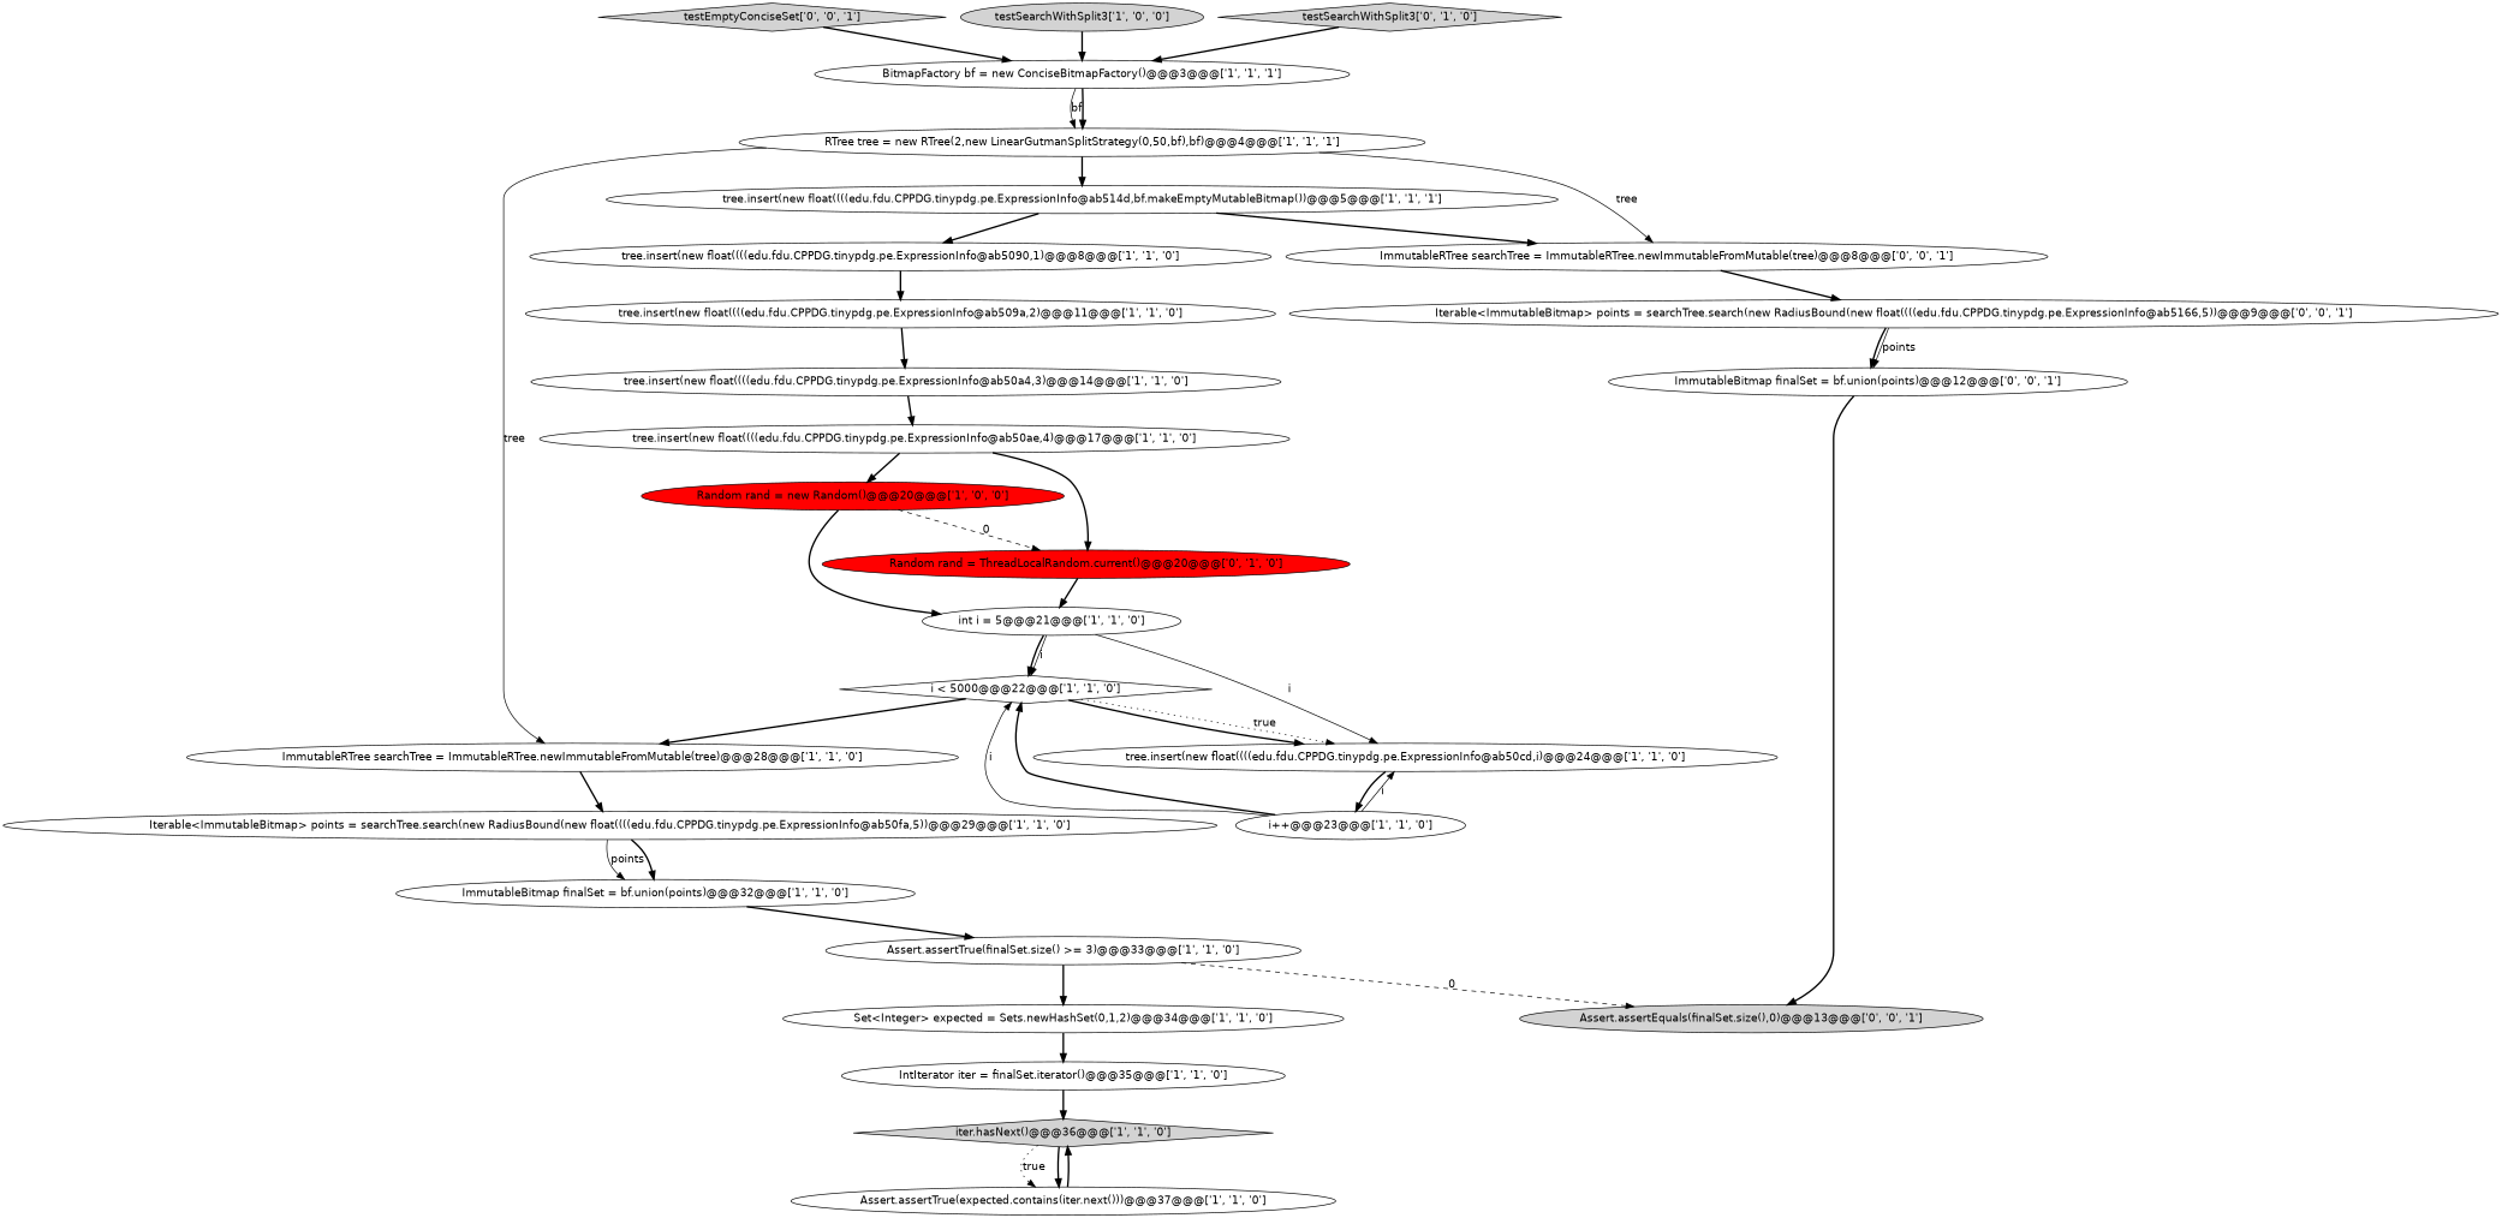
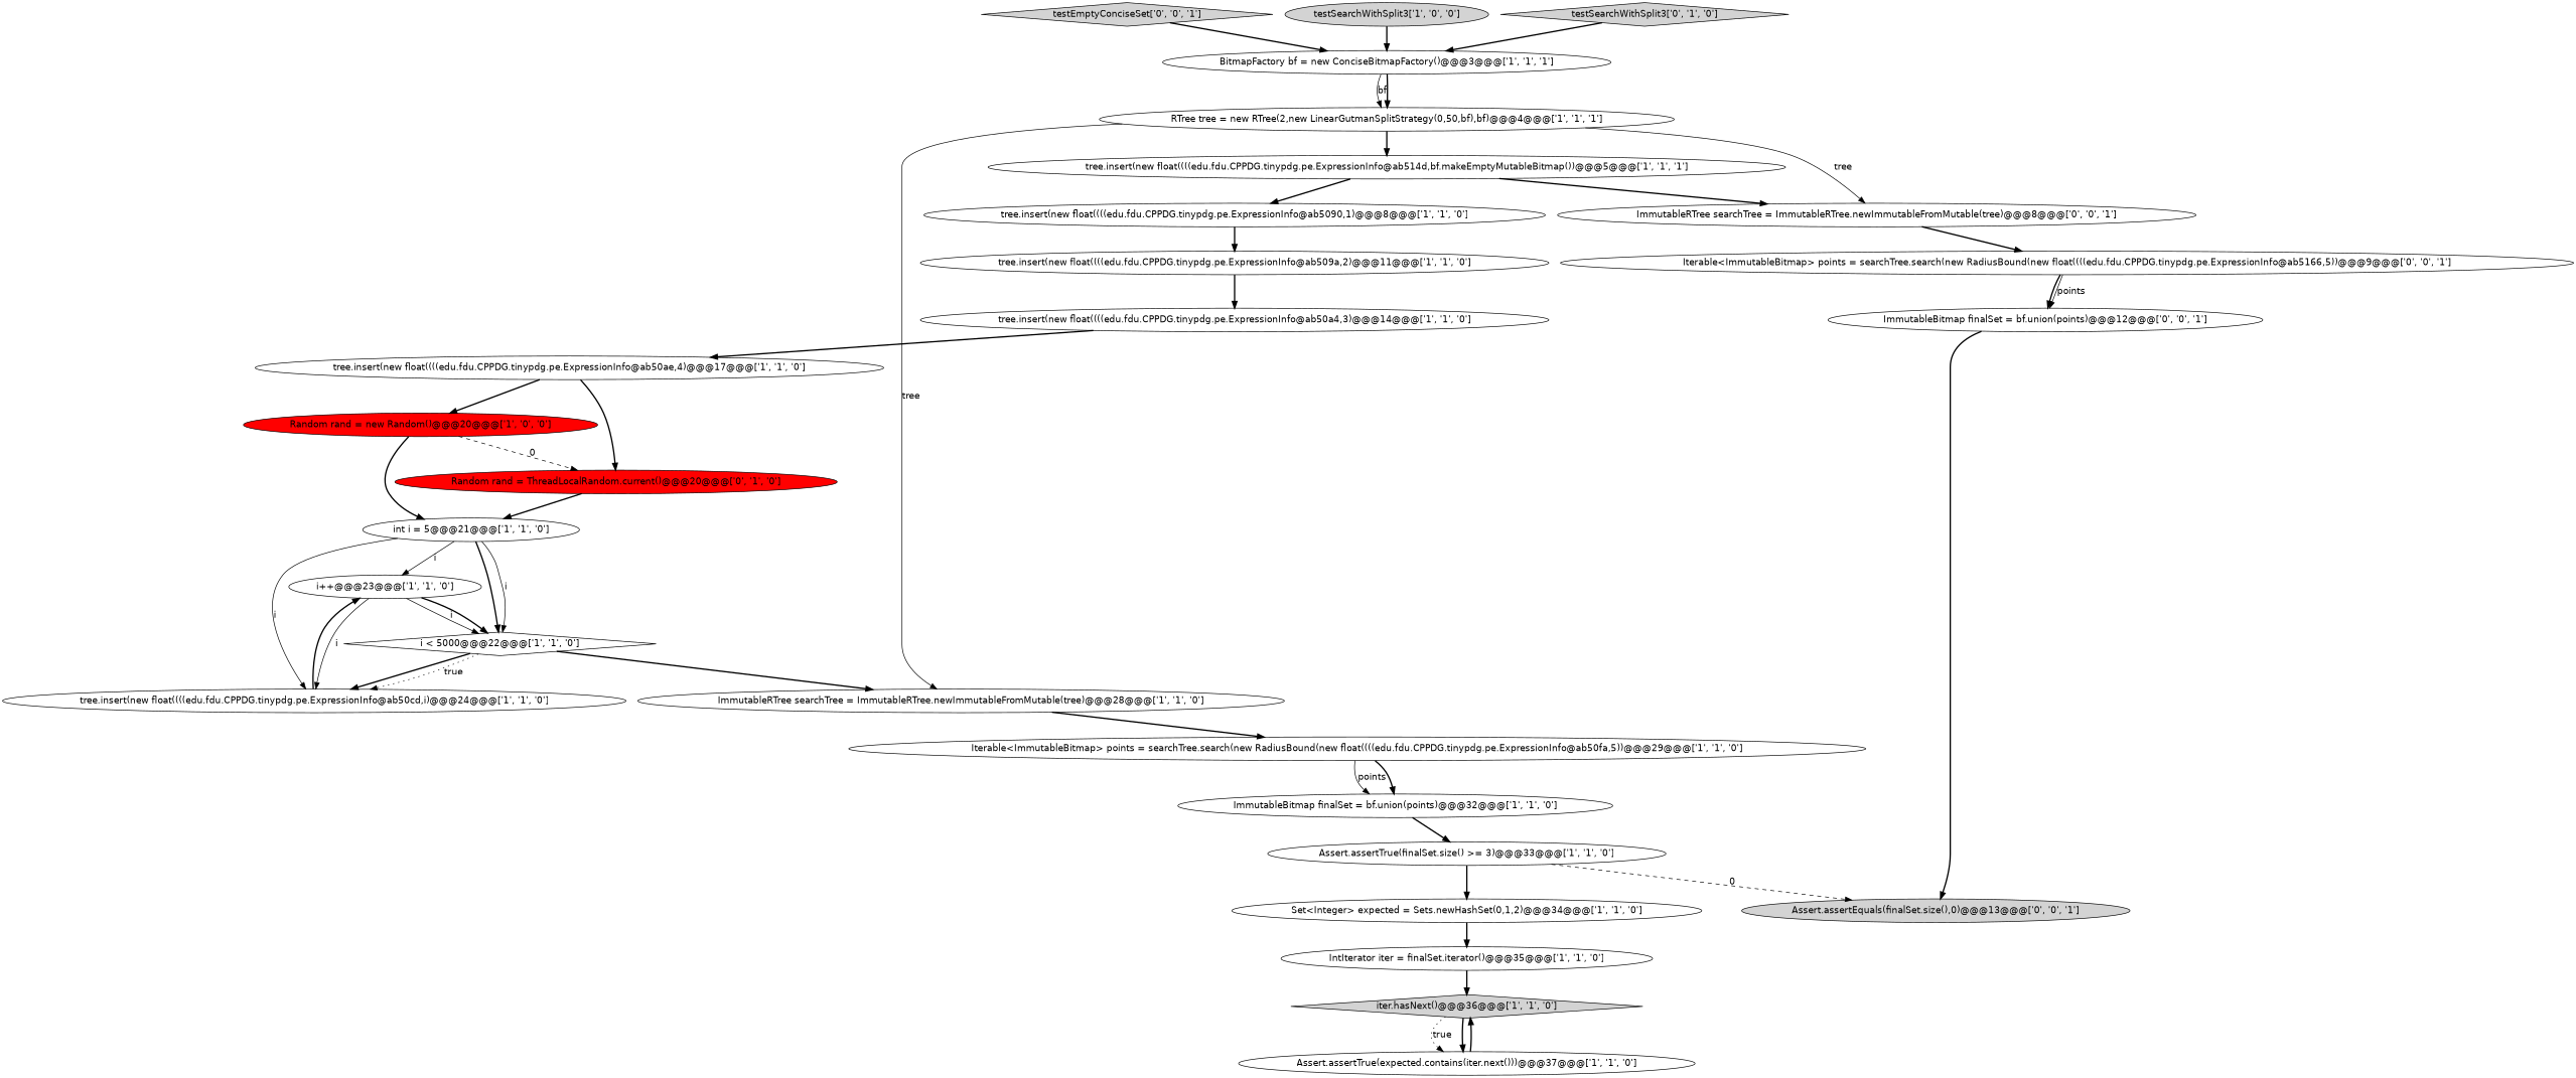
  digraph {
    fontname="DejaVu Sans"
    node [fillcolor=white fontname="DejaVu Sans" shape=ellipse style=filled]
    edge [fontname="DejaVu Sans" style=bold]
    n1 [fillcolor=red label="Random rand = new Random()@@@20@@@['1', '0', '0']"]
    n2 [fillcolor=red label="Random rand = ThreadLocalRandom.current()@@@20@@@['0', '1', '0']"]
    n3 [label="int i = 5@@@21@@@['1', '1', '0']"]
    n4 [label="i++@@@23@@@['1', '1', '0']"]
    n5 [label="i < 5000@@@22@@@['1', '1', '0']" shape=diamond]
    n6 [label="tree.insert(new float((((edu.fdu.CPPDG.tinypdg.pe.ExpressionInfo@ab50cd,i)@@@24@@@['1', '1', '0']"]
    n7 [label="Set<Integer> expected = Sets.newHashSet(0,1,2)@@@34@@@['1', '1', '0']"]
    n8 [label="IntIterator iter = finalSet.iterator()@@@35@@@['1', '1', '0']"]
    n9 [fillcolor=lightgray label="iter.hasNext()@@@36@@@['1', '1', '0']" shape=diamond]
    n10 [label="Assert.assertTrue(expected.contains(iter.next()))@@@37@@@['1', '1', '0']"]
    n11 [label="ImmutableRTree searchTree = ImmutableRTree.newImmutableFromMutable(tree)@@@28@@@['1', '1', '0']"]
    n12 [label="tree.insert(new float((((edu.fdu.CPPDG.tinypdg.pe.ExpressionInfo@ab50a4,3)@@@14@@@['1', '1', '0']"]
    n13 [label="tree.insert(new float((((edu.fdu.CPPDG.tinypdg.pe.ExpressionInfo@ab50ae,4)@@@17@@@['1', '1', '0']"]
    n14 [label="tree.insert(new float((((edu.fdu.CPPDG.tinypdg.pe.ExpressionInfo@ab5090,1)@@@8@@@['1', '1', '0']"]
    n15 [label="tree.insert(new float((((edu.fdu.CPPDG.tinypdg.pe.ExpressionInfo@ab509a,2)@@@11@@@['1', '1', '0']"]
    n16 [label="ImmutableRTree searchTree = ImmutableRTree.newImmutableFromMutable(tree)@@@8@@@['0', '0', '1']"]
    n17 [label="Iterable<ImmutableBitmap> points = searchTree.search(new RadiusBound(new float((((edu.fdu.CPPDG.tinypdg.pe.ExpressionInfo@ab5166,5))@@@9@@@['0', '0', '1']"]
    n18 [label="ImmutableBitmap finalSet = bf.union(points)@@@12@@@['0', '0', '1']"]
    n19 [label="BitmapFactory bf = new ConciseBitmapFactory()@@@3@@@['1', '1', '1']"]
    n20 [label="RTree tree = new RTree(2,new LinearGutmanSplitStrategy(0,50,bf),bf)@@@4@@@['1', '1', '1']"]
    n21 [label="tree.insert(new float((((edu.fdu.CPPDG.tinypdg.pe.ExpressionInfo@ab514d,bf.makeEmptyMutableBitmap())@@@5@@@['1', '1', '1']"]
    n22 [label="ImmutableBitmap finalSet = bf.union(points)@@@32@@@['1', '1', '0']"]
    n23 [label="Assert.assertTrue(finalSet.size() >= 3)@@@33@@@['1', '1', '0']"]
    n24 [fillcolor=lightgray label="Assert.assertEquals(finalSet.size(),0)@@@13@@@['0', '0', '1']"]
    n25 [label="Iterable<ImmutableBitmap> points = searchTree.search(new RadiusBound(new float((((edu.fdu.CPPDG.tinypdg.pe.ExpressionInfo@ab50fa,5))@@@29@@@['1', '1', '0']"]
    n26 [fillcolor=lightgray label="testEmptyConciseSet['0', '0', '1']" shape=diamond]
    n27 [fillcolor=lightgray label="testSearchWithSplit3['1', '0', '0']"]
    n28 [fillcolor=lightgray label="testSearchWithSplit3['0', '1', '0']" shape=diamond]
    n1 -> n2 [label=0 style=dashed]
    n1 -> n3
    n2 -> n3
+   n3 -> n4 [label=i style=solid]
    n3 -> n5
    n3 -> n5 [label=i style=solid]
    n3 -> n6 [label=i style=solid]
    n4 -> n5 [label=i style=solid]
    n4 -> n5
    n4 -> n6 [label=i style=solid]
    n5 -> n6
    n5 -> n6 [label=true style=dotted]
    n5 -> n11
    n6 -> n4
    n7 -> n8
    n8 -> n9
    n9 -> n10 [label=true style=dotted]
    n9 -> n10
    n10 -> n9
    n11 -> n25
    n12 -> n13
    n13 -> n1
    n13 -> n2
    n14 -> n15
    n15 -> n12
    n16 -> n17
    n17 -> n18 [label=points style=solid]
    n17 -> n18
    n18 -> n24
    n19 -> n20 [label=bf style=solid]
    n19 -> n20
    n20 -> n11 [label=tree style=solid]
    n20 -> n16 [label=tree style=solid]
    n20 -> n21
    n21 -> n14
    n21 -> n16
    n22 -> n23
    n23 -> n7
    n23 -> n24 [label=0 style=dashed]
    n25 -> n22 [label=points style=solid]
    n25 -> n22
    n26 -> n19
    n27 -> n19
    n28 -> n19
  }
